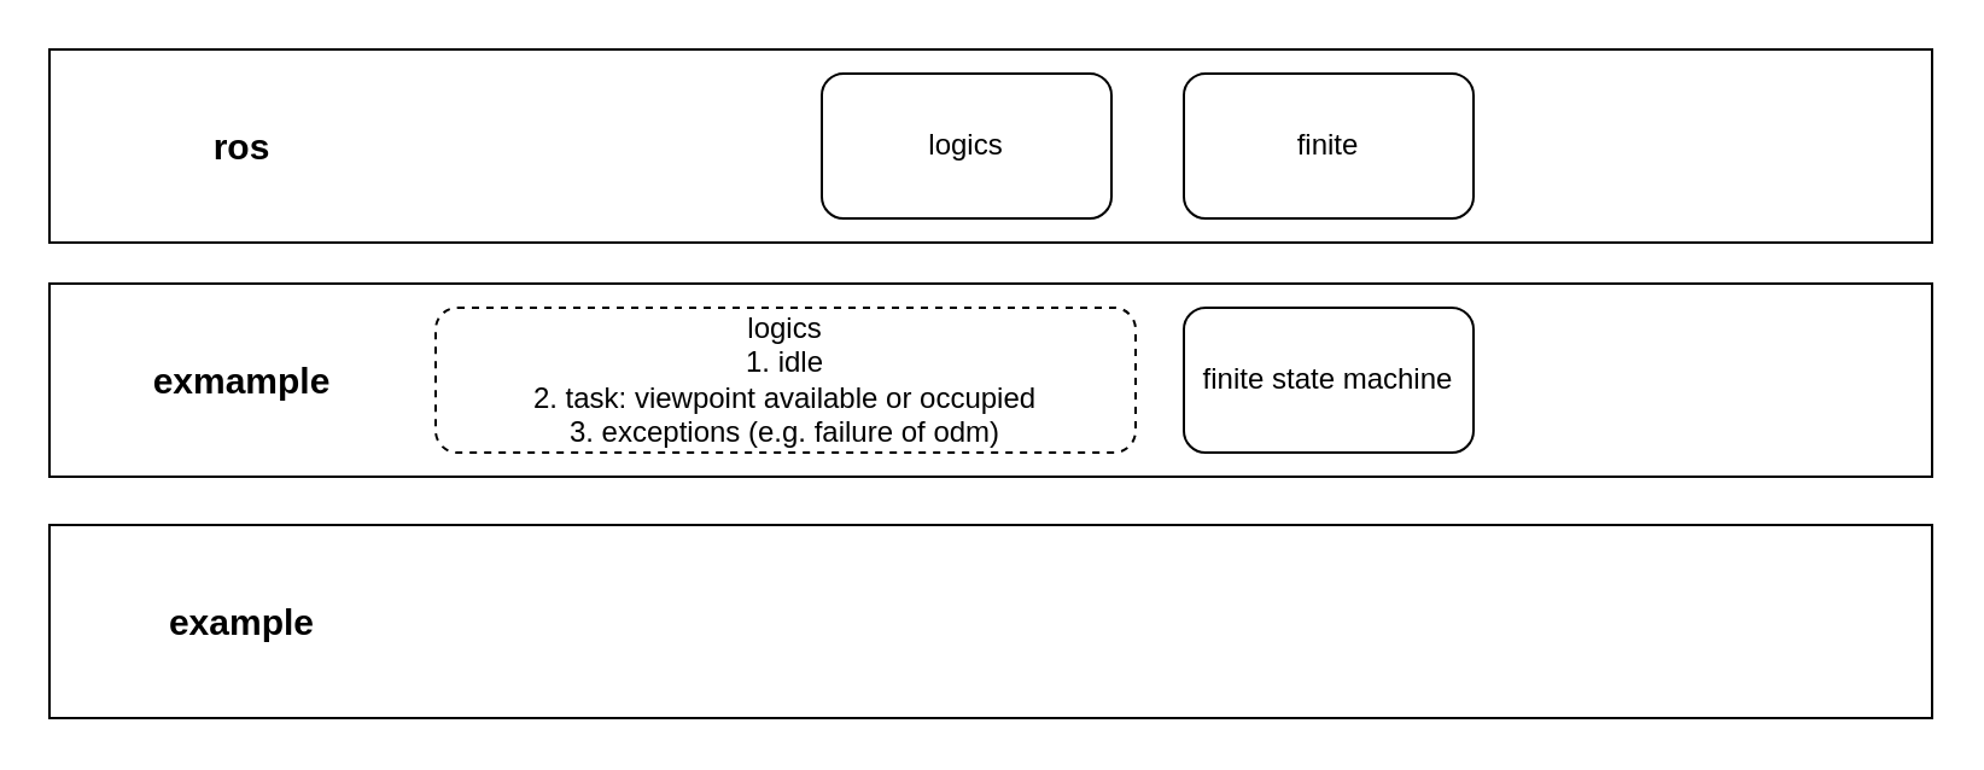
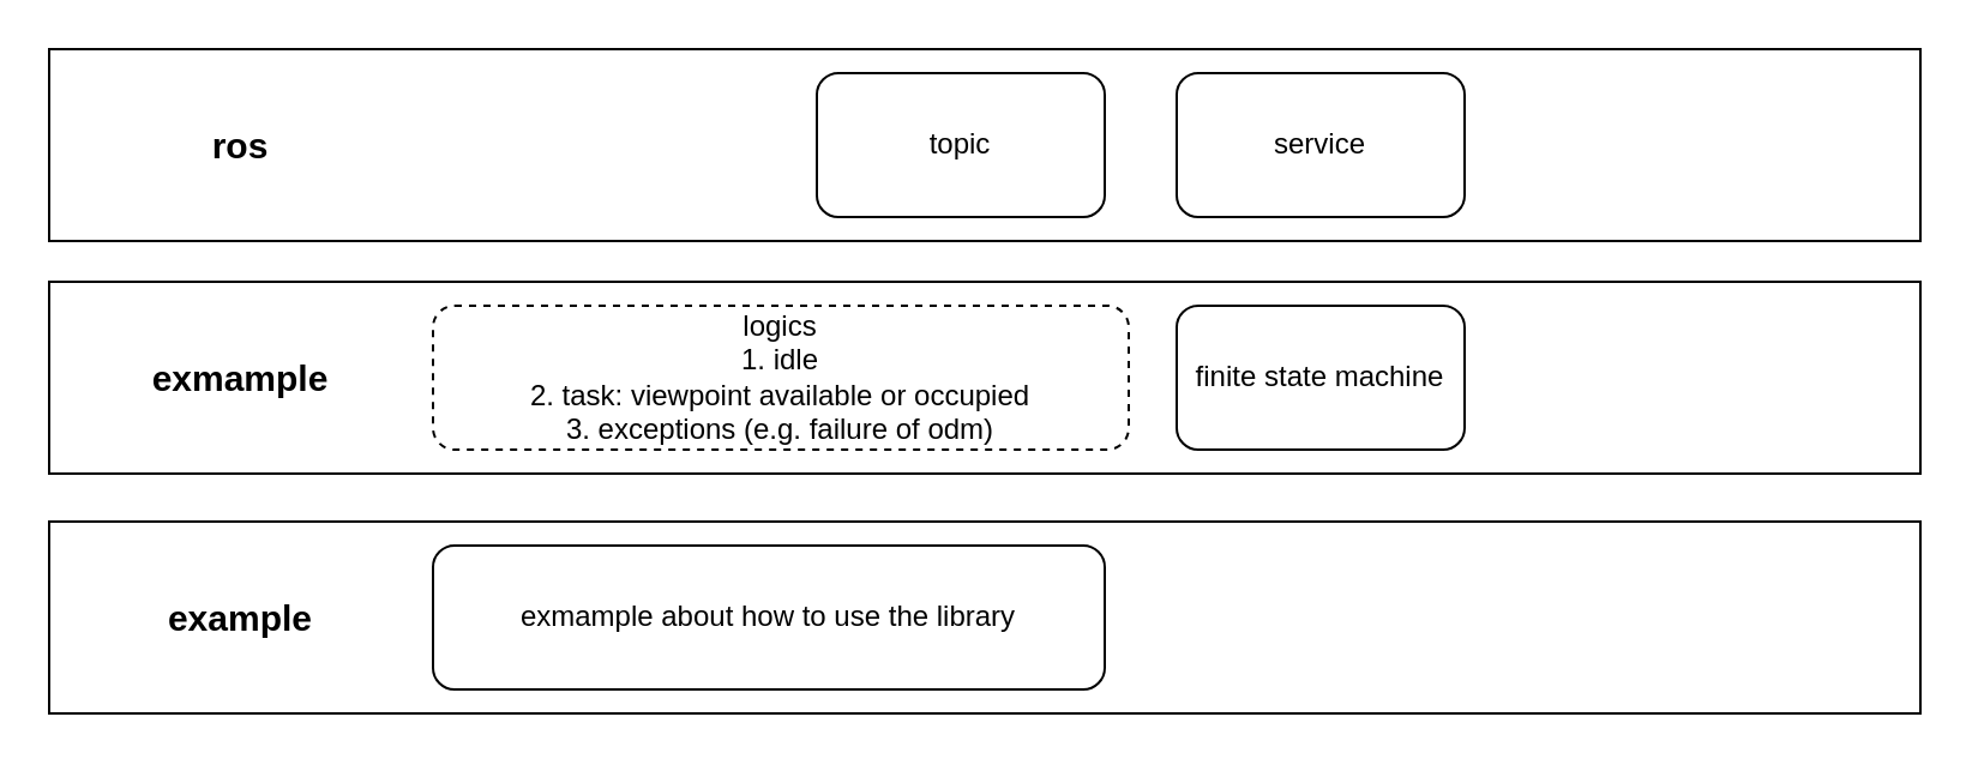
  <mxCell id="0" />
  <mxCell id="1" parent="0" />
  <mxCell id="2" value="" style="rounded=0;whiteSpace=wrap;html=1;fontSize=12;" parent="1" vertex="1"><mxGeometry x="20" y="20" width="780" height="80" as="geometry" /></mxCell>
  <mxCell id="3" value="" style="rounded=0;whiteSpace=wrap;html=1;fontSize=12;" parent="1" vertex="1"><mxGeometry x="20" y="117" width="780" height="80" as="geometry" /></mxCell>
  <mxCell id="4" value="exmample" style="text;html=1;strokeColor=none;fillColor=none;align=center;verticalAlign=middle;whiteSpace=wrap;rounded=0;fontSize=15;fontStyle=1" parent="1" vertex="1"><mxGeometry x="20" y="117" width="160" height="80" as="geometry" /></mxCell>
  <mxCell id="5" value="finite state machine" style="rounded=1;whiteSpace=wrap;html=1;fontSize=12;" parent="1" vertex="1"><mxGeometry x="490" y="127" width="120" height="60" as="geometry" /></mxCell>
  <mxCell id="6" value="logics&lt;div&gt;1. idle&lt;/div&gt;&lt;div&gt;2. task: viewpoint available or occupied&lt;/div&gt;&lt;div&gt;3. exceptions (e.g. failure of odm)&lt;/div&gt;" style="rounded=1;whiteSpace=wrap;html=1;fontSize=12;dashed=1;" parent="1" vertex="1"><mxGeometry x="180" y="127" width="290" height="60" as="geometry" /></mxCell>
- <mxCell id="7" value="&lt;span style=&quot;color: rgb(0, 0, 0);&quot;&gt;finite&lt;/span&gt;" style="rounded=1;whiteSpace=wrap;html=1;fontSize=12;" parent="1" vertex="1"><mxGeometry x="490" y="30" width="120" height="60" as="geometry" /></mxCell>
+ <mxCell id="7" value="&lt;span style=&quot;color: rgb(0, 0, 0);&quot;&gt;service&lt;/span&gt;" style="rounded=1;whiteSpace=wrap;html=1;fontSize=12;" parent="1" vertex="1"><mxGeometry x="490" y="30" width="120" height="60" as="geometry" /></mxCell>
  <mxCell id="8" value="" style="rounded=0;whiteSpace=wrap;html=1;fontSize=12;" parent="1" vertex="1"><mxGeometry x="20" y="217" width="780" height="80" as="geometry" /></mxCell>
  <mxCell id="9" value="example" style="text;html=1;strokeColor=none;fillColor=none;align=center;verticalAlign=middle;whiteSpace=wrap;rounded=0;fontSize=15;fontStyle=1" parent="1" vertex="1"><mxGeometry x="20" y="217" width="160" height="80" as="geometry" /></mxCell>
+ <mxCell id="10" value="exmample about how to use the library" style="rounded=1;whiteSpace=wrap;html=1;fontSize=12;" parent="1" vertex="1"><mxGeometry x="180" y="227" width="280" height="60" as="geometry" /></mxCell>
  <mxCell id="11" value="ros" style="text;html=1;strokeColor=none;fillColor=none;align=center;verticalAlign=middle;whiteSpace=wrap;rounded=0;fontSize=15;fontStyle=1" parent="1" vertex="1"><mxGeometry x="20" y="20" width="160" height="80" as="geometry" /></mxCell>
- <mxCell id="12" value="logics" style="rounded=1;whiteSpace=wrap;html=1;fontSize=12;" parent="1" vertex="1"><mxGeometry x="340" y="30" width="120" height="60" as="geometry" /></mxCell>
+ <mxCell id="12" value="topic" style="rounded=1;whiteSpace=wrap;html=1;fontSize=12;" parent="1" vertex="1"><mxGeometry x="340" y="30" width="120" height="60" as="geometry" /></mxCell>
